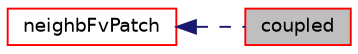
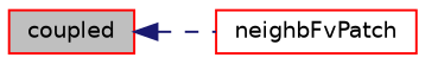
  digraph {
    rankdir=LR
    node [color=red fontname=Helvetica fontsize=10 shape=record]
    n1 [fillcolor=grey75 fontcolor=black height=0.2 label=coupled style=filled width=0.4]
    n2 [height=0.2 label=neighbFvPatch width=0.4]
-   n2 -> n1 [color=midnightblue dir=back fontname=Helvetica fontsize=10 labelfontname=Helvetica labelfontsize=10 style=dashed]
+   n1 -> n2 [color=midnightblue dir=back fontname=Helvetica fontsize=10 labelfontname=Helvetica labelfontsize=10 style=dashed]
  }
